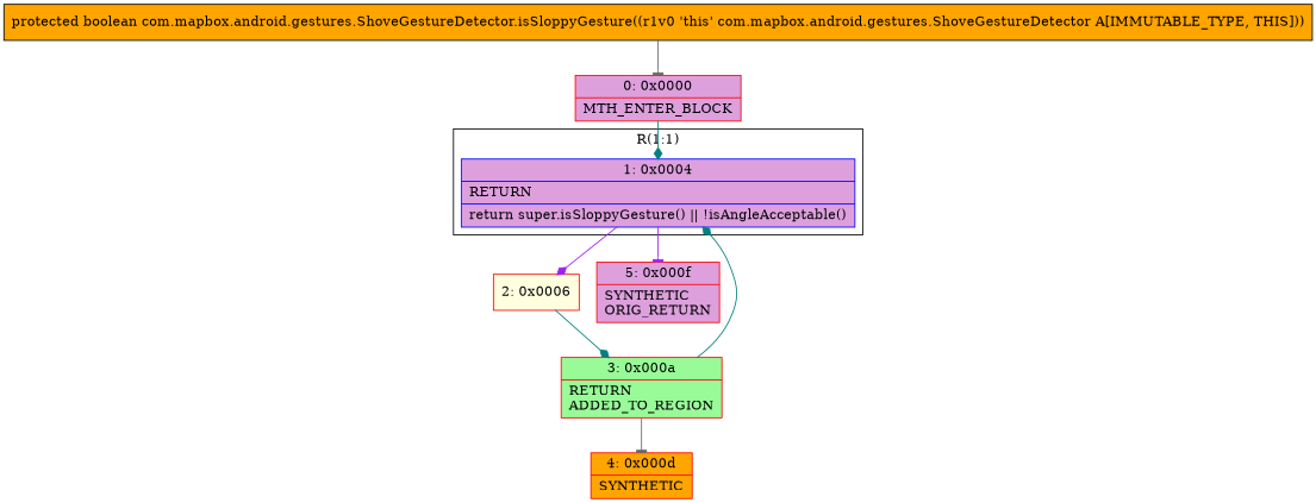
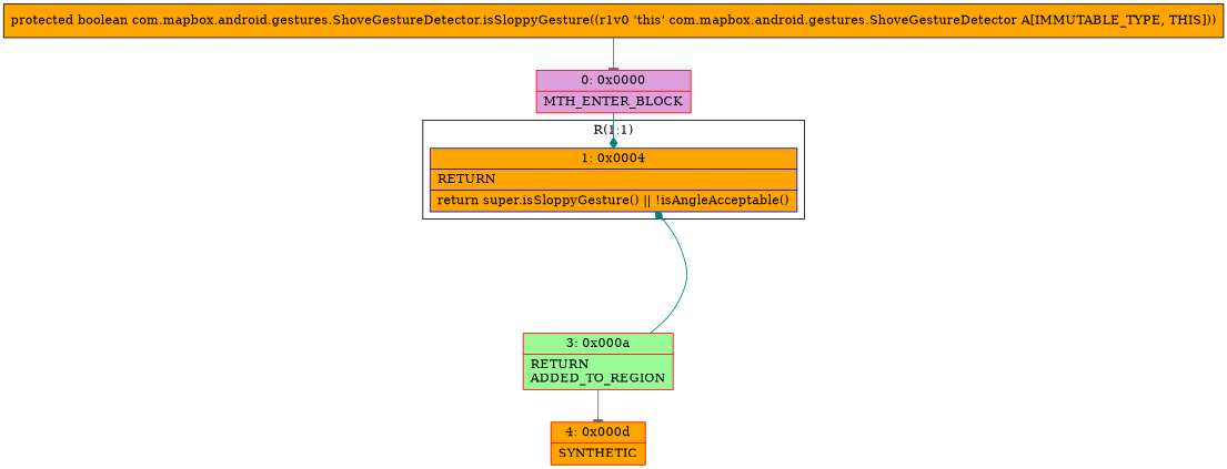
  digraph {
    node [color=red fillcolor=orange shape=record style=filled]
    edge [arrowhead=diamond color=teal]
-   n1 [color=blue fillcolor=plum label="{1\:\ 0x0004|RETURN\l|return super.isSloppyGesture() \|\| !isAngleAcceptable()\l}"]
-   n2 [fillcolor=lightyellow label="{2\:\ 0x0006}"]
-   n3 [fillcolor=plum label="{5\:\ 0x000f|SYNTHETIC\lORIG_RETURN\l}"]
+   n1 [color=blue label="{1\:\ 0x0004|RETURN\l|return super.isSloppyGesture() \|\| !isAngleAcceptable()\l}"]
    n4 [fillcolor=palegreen label="{3\:\ 0x000a|RETURN\lADDED_TO_REGION\l}"]
    n5 [fillcolor=plum label="{0\:\ 0x0000|MTH_ENTER_BLOCK\l}"]
    n6 [label="{4\:\ 0x000d|SYNTHETIC\l}"]
    n7 [label="{protected boolean com.mapbox.android.gestures.ShoveGestureDetector.isSloppyGesture((r1v0 'this' com.mapbox.android.gestures.ShoveGestureDetector A[IMMUTABLE_TYPE, THIS])) }" color=""]
    subgraph cluster_1 {
      label="R(1:1)"
      n1
    }
-   n1 -> n2 [color=purple]
-   n1 -> n3 [arrowhead=tee color=purple]
-   n2 -> n4
    n4 -> n1
    n4 -> n6 [arrowhead=tee color=gray40]
    n5 -> n1
    n7 -> n5 [arrowhead=tee color=gray40]
  }
